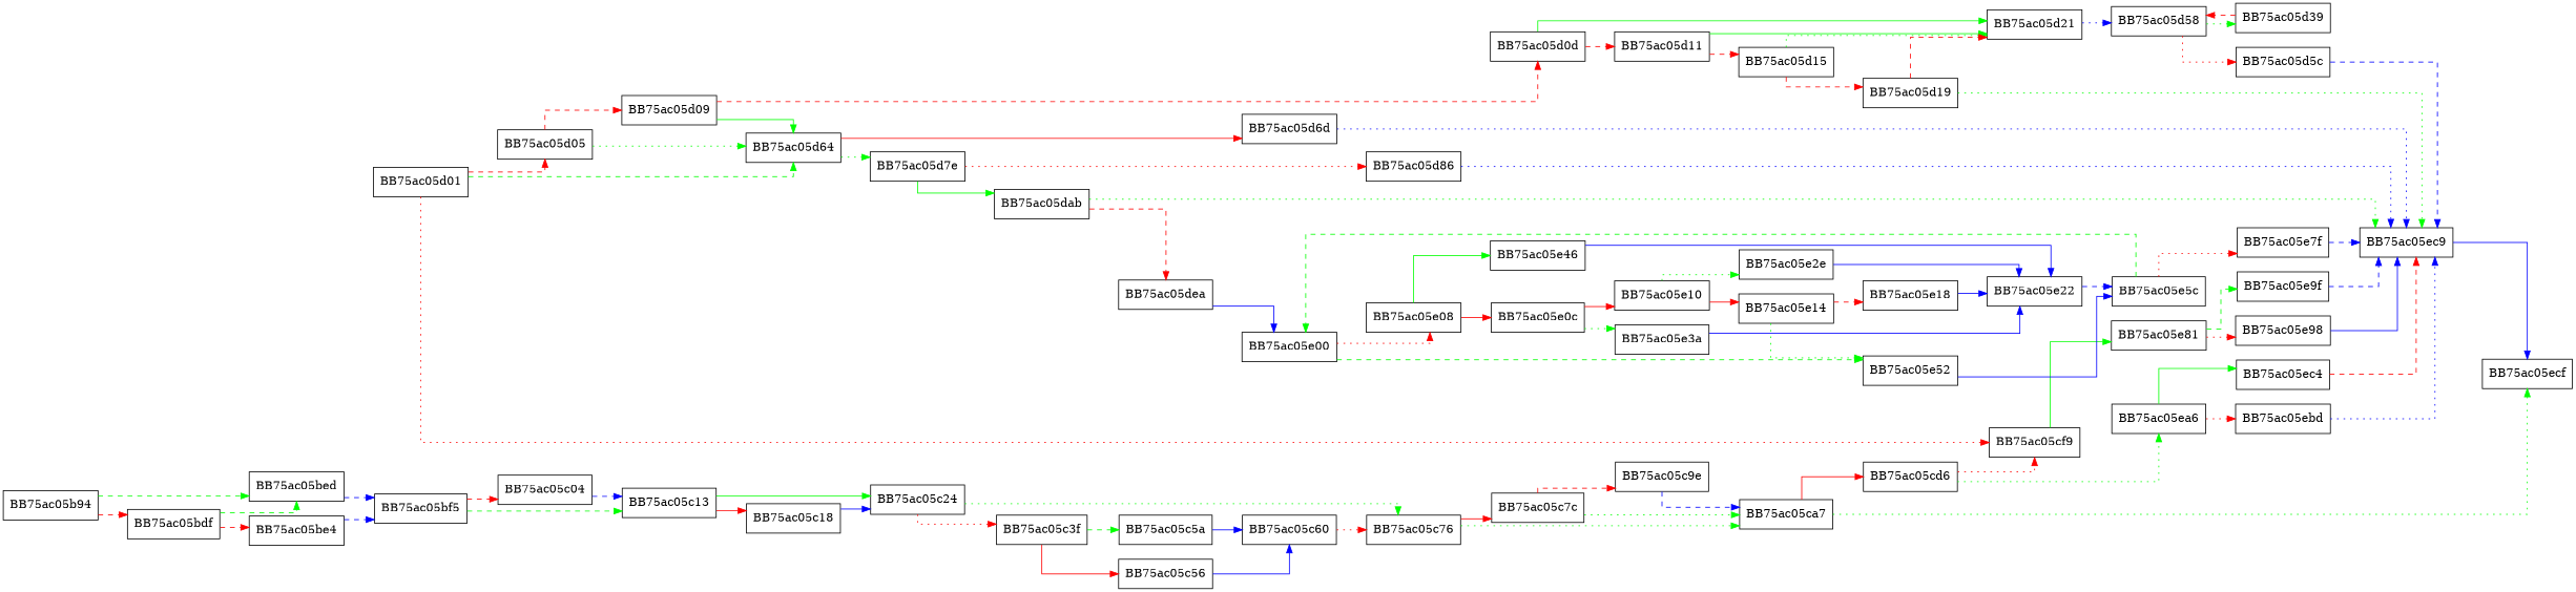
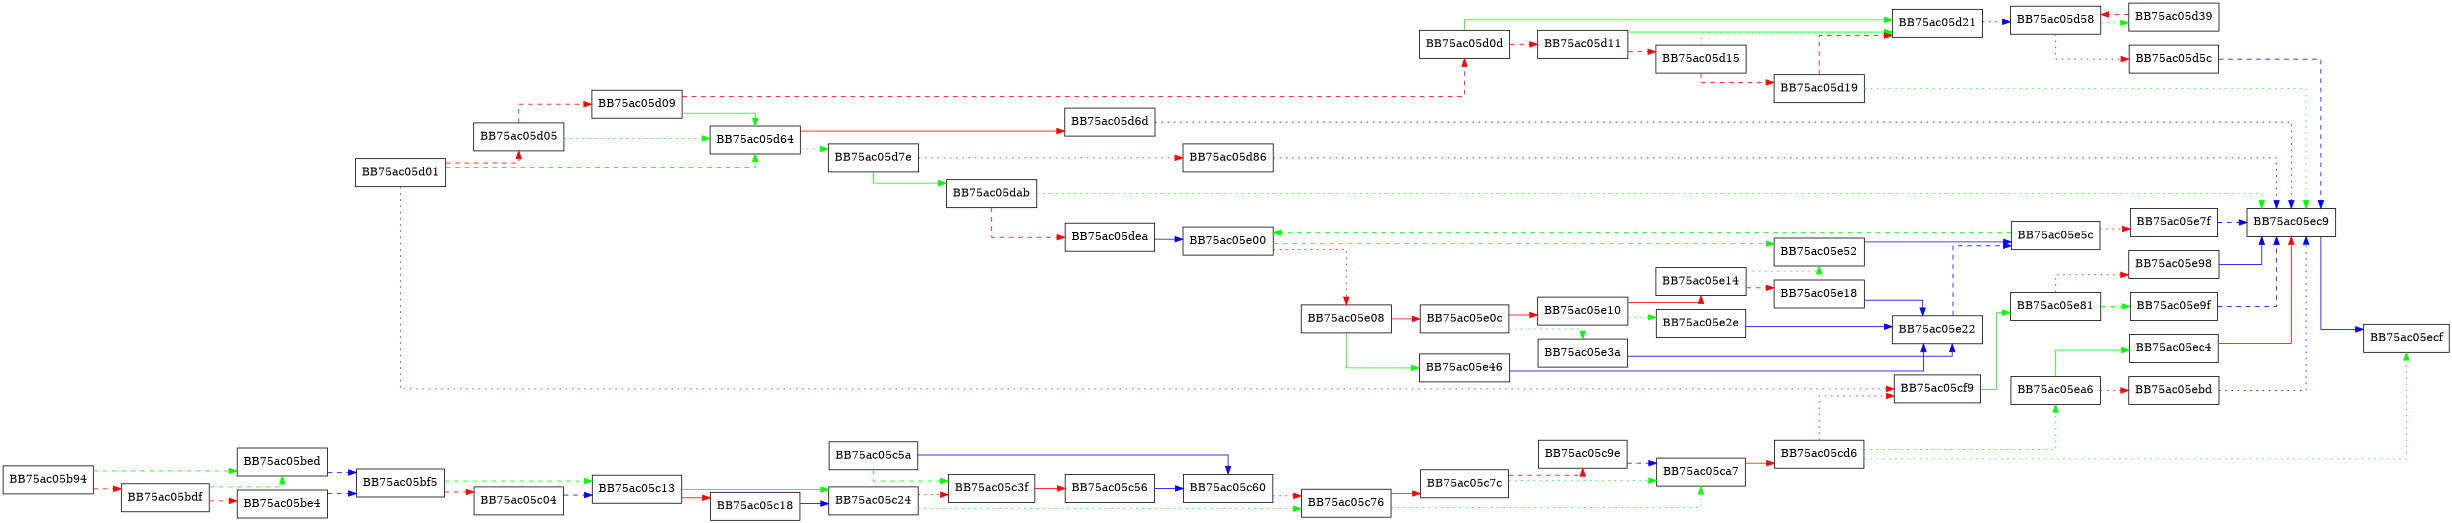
  digraph {
    rankdir=LR
    splines=ortho
    node [shape=box]
    edge [color=red style=dashed]
    BB75ac05b94
    BB75ac05bed
    BB75ac05bdf
    BB75ac05bf5
    BB75ac05be4
    BB75ac05c13
    BB75ac05c04
    BB75ac05c24
    BB75ac05c18
    BB75ac05c76
    BB75ac05c3f
    BB75ac05ca7
    BB75ac05c7c
    BB75ac05c5a
    BB75ac05c56
    BB75ac05ecf
    BB75ac05cd6
    BB75ac05c9e
    BB75ac05c60
    BB75ac05ea6
    BB75ac05cf9
    BB75ac05ec4
    BB75ac05ebd
    BB75ac05e81
    BB75ac05ec9
    BB75ac05e9f
    BB75ac05e98
    BB75ac05d01
    BB75ac05d64
    BB75ac05d05
    BB75ac05d7e
    BB75ac05d6d
    BB75ac05d09
    BB75ac05dab
    BB75ac05d86
    BB75ac05d0d
    BB75ac05d21
    BB75ac05d11
    BB75ac05d58
    BB75ac05d15
    BB75ac05d39
    BB75ac05d5c
    BB75ac05d19
    BB75ac05dea
    BB75ac05e00
    BB75ac05e52
    BB75ac05e08
    BB75ac05e5c
    BB75ac05e46
    BB75ac05e0c
    BB75ac05e7f
    BB75ac05e22
    BB75ac05e3a
    BB75ac05e10
    BB75ac05e2e
    BB75ac05e14
    BB75ac05e18
    BB75ac05b94 -> BB75ac05bed [color=green]
    BB75ac05b94 -> BB75ac05bdf
    BB75ac05bed -> BB75ac05bf5 [color=blue]
    BB75ac05bdf -> BB75ac05bed [color=green]
    BB75ac05bdf -> BB75ac05be4
    BB75ac05bf5 -> BB75ac05c13 [color=green]
    BB75ac05bf5 -> BB75ac05c04
    BB75ac05be4 -> BB75ac05bf5 [color=blue]
    BB75ac05c13 -> BB75ac05c24 [color=green style=solid]
    BB75ac05c13 -> BB75ac05c18 [style=solid]
    BB75ac05c04 -> BB75ac05c13 [color=blue]
    BB75ac05c24 -> BB75ac05c76 [color=green style=dotted]
    BB75ac05c24 -> BB75ac05c3f [style=dotted]
    BB75ac05c18 -> BB75ac05c24 [color=blue style=solid]
    BB75ac05c76 -> BB75ac05ca7 [color=green style=dotted]
    BB75ac05c76 -> BB75ac05c7c [style=solid]
-   BB75ac05c3f -> BB75ac05c5a [color=green]
+   BB75ac05c5a -> BB75ac05c3f [color=green]
    BB75ac05c3f -> BB75ac05c56 [style=solid]
-   BB75ac05ca7 -> BB75ac05ecf [color=green style=dotted]
+   BB75ac05cd6 -> BB75ac05ecf [color=green style=dotted]
    BB75ac05ca7 -> BB75ac05cd6 [style=solid]
    BB75ac05c7c -> BB75ac05ca7 [color=green style=dotted]
    BB75ac05c7c -> BB75ac05c9e
    BB75ac05c5a -> BB75ac05c60 [color=blue style=solid]
    BB75ac05c56 -> BB75ac05c60 [color=blue style=solid]
    BB75ac05cd6 -> BB75ac05ea6 [color=green style=dotted]
    BB75ac05cd6 -> BB75ac05cf9 [style=dotted]
    BB75ac05c9e -> BB75ac05ca7 [color=blue]
    BB75ac05c60 -> BB75ac05c76 [style=dotted]
    BB75ac05ea6 -> BB75ac05ec4 [color=green style=solid]
    BB75ac05ea6 -> BB75ac05ebd [style=dotted]
    BB75ac05cf9 -> BB75ac05e81 [color=green style=solid]
-   BB75ac05ec4 -> BB75ac05ec9
+   BB75ac05ec4 -> BB75ac05ec9 [style=solid]
    BB75ac05ebd -> BB75ac05ec9 [color=blue style=dotted]
    BB75ac05e81 -> BB75ac05e9f [color=green]
    BB75ac05e81 -> BB75ac05e98 [style=dotted]
    BB75ac05ec9 -> BB75ac05ecf [color=blue style=solid]
    BB75ac05e9f -> BB75ac05ec9 [color=blue]
    BB75ac05e98 -> BB75ac05ec9 [color=blue style=solid]
    BB75ac05d01 -> BB75ac05cf9 [style=dotted]
    BB75ac05d01 -> BB75ac05d64 [color=green]
    BB75ac05d01 -> BB75ac05d05
    BB75ac05d64 -> BB75ac05d7e [color=green style=dotted]
    BB75ac05d64 -> BB75ac05d6d [style=solid]
    BB75ac05d05 -> BB75ac05d64 [color=green style=dotted]
    BB75ac05d05 -> BB75ac05d09
    BB75ac05d7e -> BB75ac05dab [color=green style=solid]
    BB75ac05d7e -> BB75ac05d86 [style=dotted]
    BB75ac05d6d -> BB75ac05ec9 [color=blue style=dotted]
    BB75ac05d09 -> BB75ac05d64 [color=green style=solid]
    BB75ac05d09 -> BB75ac05d0d
    BB75ac05dab -> BB75ac05ec9 [color=green style=dotted]
    BB75ac05dab -> BB75ac05dea
    BB75ac05d86 -> BB75ac05ec9 [color=blue style=dotted]
    BB75ac05d0d -> BB75ac05d21 [color=green style=solid]
    BB75ac05d0d -> BB75ac05d11
    BB75ac05d21 -> BB75ac05d58 [color=blue style=dotted]
    BB75ac05d11 -> BB75ac05d21 [color=green style=solid]
    BB75ac05d11 -> BB75ac05d15
    BB75ac05d58 -> BB75ac05d39 [color=green style=dotted]
    BB75ac05d58 -> BB75ac05d5c [style=dotted]
    BB75ac05d15 -> BB75ac05d21 [color=green style=dotted]
    BB75ac05d15 -> BB75ac05d19
    BB75ac05d39 -> BB75ac05d58
    BB75ac05d5c -> BB75ac05ec9 [color=blue]
    BB75ac05d19 -> BB75ac05ec9 [color=green style=dotted]
    BB75ac05d19 -> BB75ac05d21
    BB75ac05dea -> BB75ac05e00 [color=blue style=solid]
    BB75ac05e00 -> BB75ac05e52 [color=green]
    BB75ac05e00 -> BB75ac05e08 [style=dotted]
    BB75ac05e52 -> BB75ac05e5c [color=blue style=solid]
    BB75ac05e08 -> BB75ac05e46 [color=green style=solid]
    BB75ac05e08 -> BB75ac05e0c [style=solid]
    BB75ac05e5c -> BB75ac05e00 [color=green]
    BB75ac05e5c -> BB75ac05e7f [style=dotted]
    BB75ac05e46 -> BB75ac05e22 [color=blue style=solid]
    BB75ac05e0c -> BB75ac05e3a [color=green style=dotted]
    BB75ac05e0c -> BB75ac05e10 [style=solid]
    BB75ac05e7f -> BB75ac05ec9 [color=blue]
    BB75ac05e22 -> BB75ac05e5c [color=blue]
    BB75ac05e3a -> BB75ac05e22 [color=blue style=solid]
    BB75ac05e10 -> BB75ac05e2e [color=green style=dotted]
    BB75ac05e10 -> BB75ac05e14 [style=solid]
    BB75ac05e2e -> BB75ac05e22 [color=blue style=solid]
    BB75ac05e14 -> BB75ac05e52 [color=green style=dotted]
    BB75ac05e14 -> BB75ac05e18
    BB75ac05e18 -> BB75ac05e22 [color=blue style=solid]
  }
